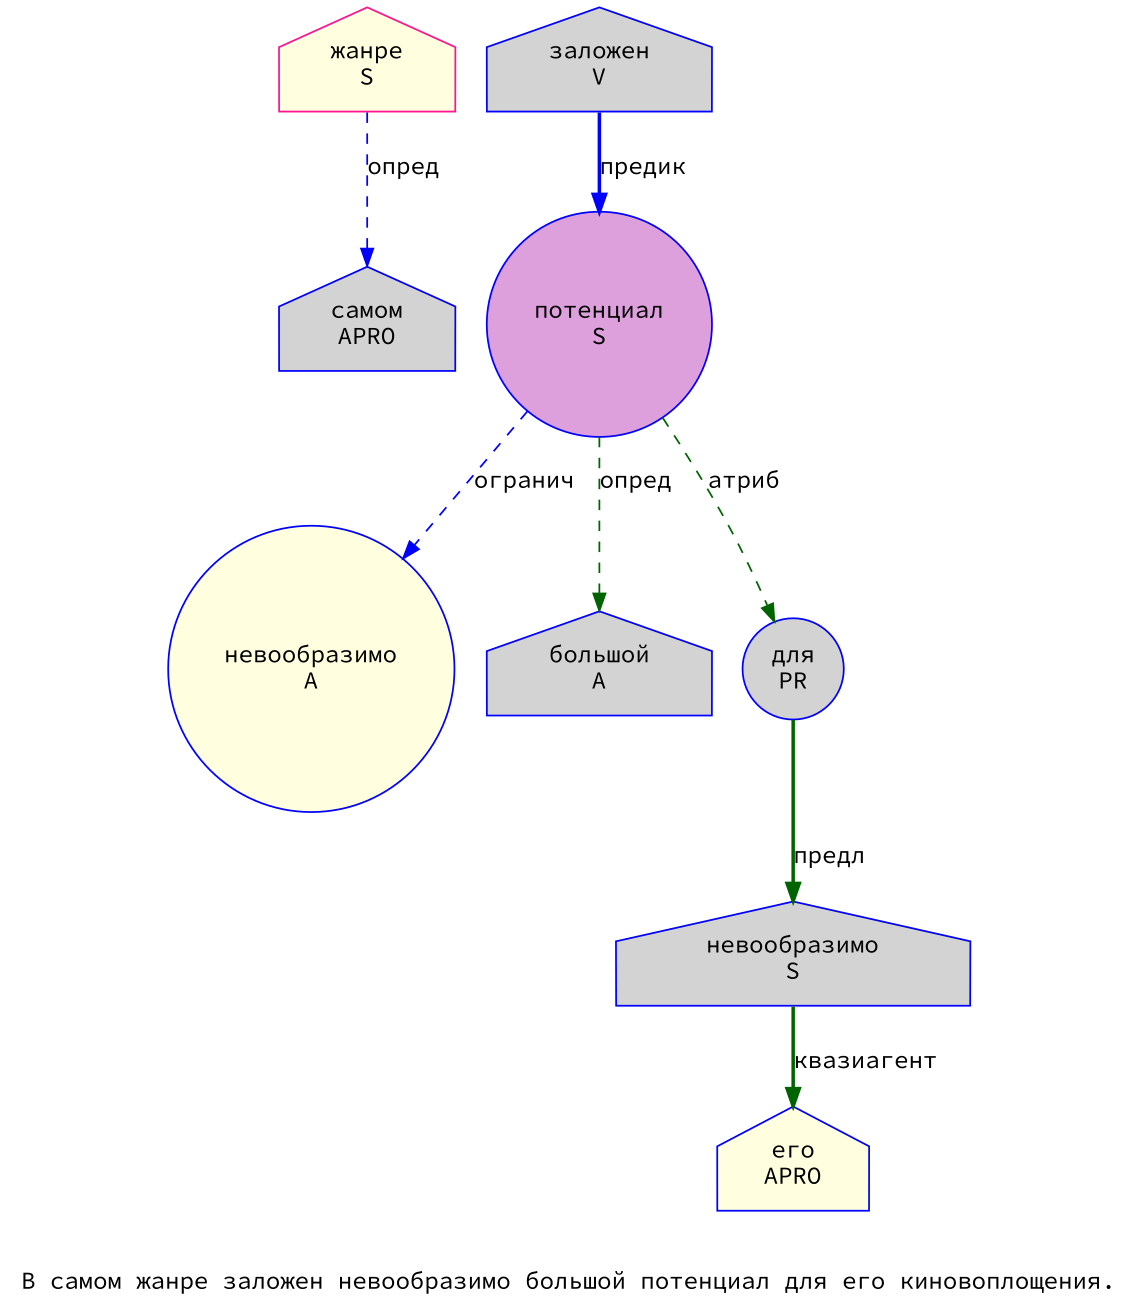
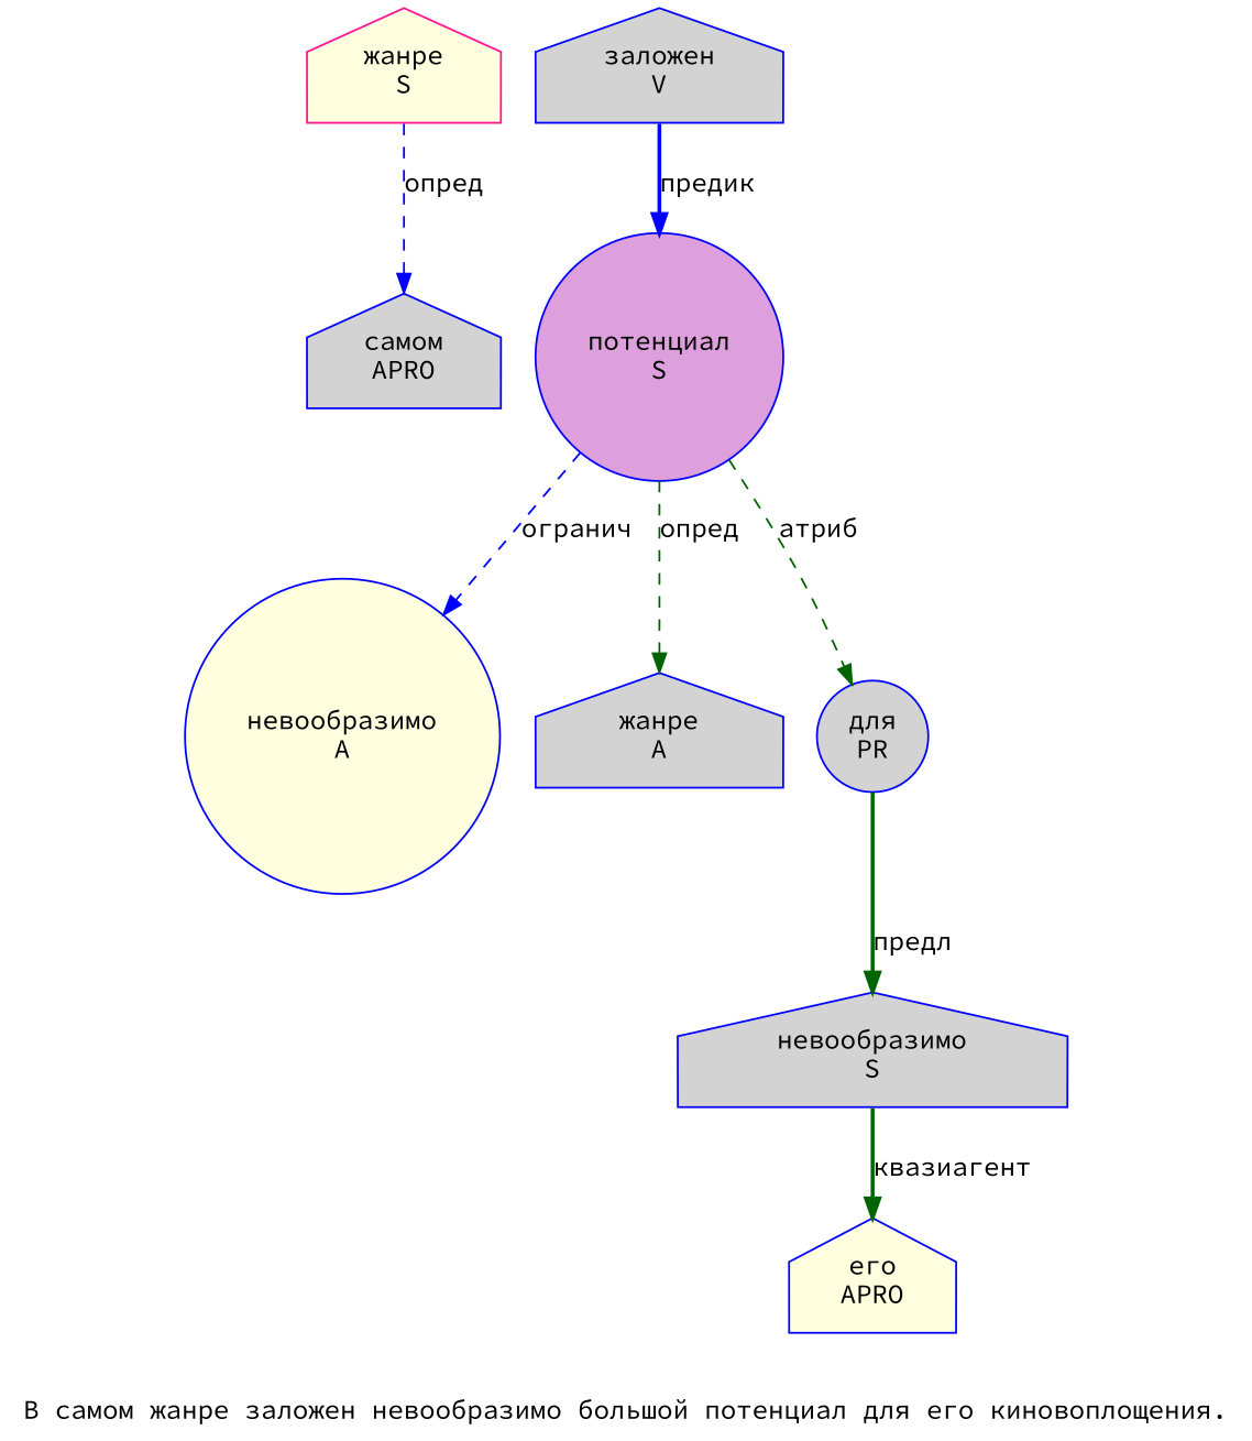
  digraph {
    fontname="Source Code Pro"
    label="В самом жанре заложен невообразимо большой потенциал для его киновоплощения."
    node [color=blue fillcolor=lightgrey fontname="Source Code Pro" penwidth=1 shape=house style=filled]
    edge [color=darkgreen fontname="Source Code Pro" style=dashed]
    n1 [color=deeppink fillcolor=lightyellow label="жанре\nS"]
    n2 [label="самом\nAPRO"]
    n3 [label="заложен\nV"]
    n4 [fillcolor=plum label="потенциал\nS" shape=circle]
    n5 [fillcolor=lightyellow label="невообразимо\nA" shape=circle]
-   n6 [label="большой\nA"]
+   n6 [label="жанре\nA"]
    n7 [label="для\nPR" shape=circle]
    n8 [label="невообразимо\nS"]
    n9 [fillcolor=lightyellow label="его\nAPRO"]
    n1 -> n2 [color=blue label="опред"]
    n3 -> n4 [color=blue label="предик" style=bold]
    n4 -> n5 [color=blue label="огранич"]
    n4 -> n6 [label="опред"]
    n4 -> n7 [label="атриб"]
    n7 -> n8 [label="предл" style=bold]
    n8 -> n9 [label="квазиагент" style=bold]
  }
